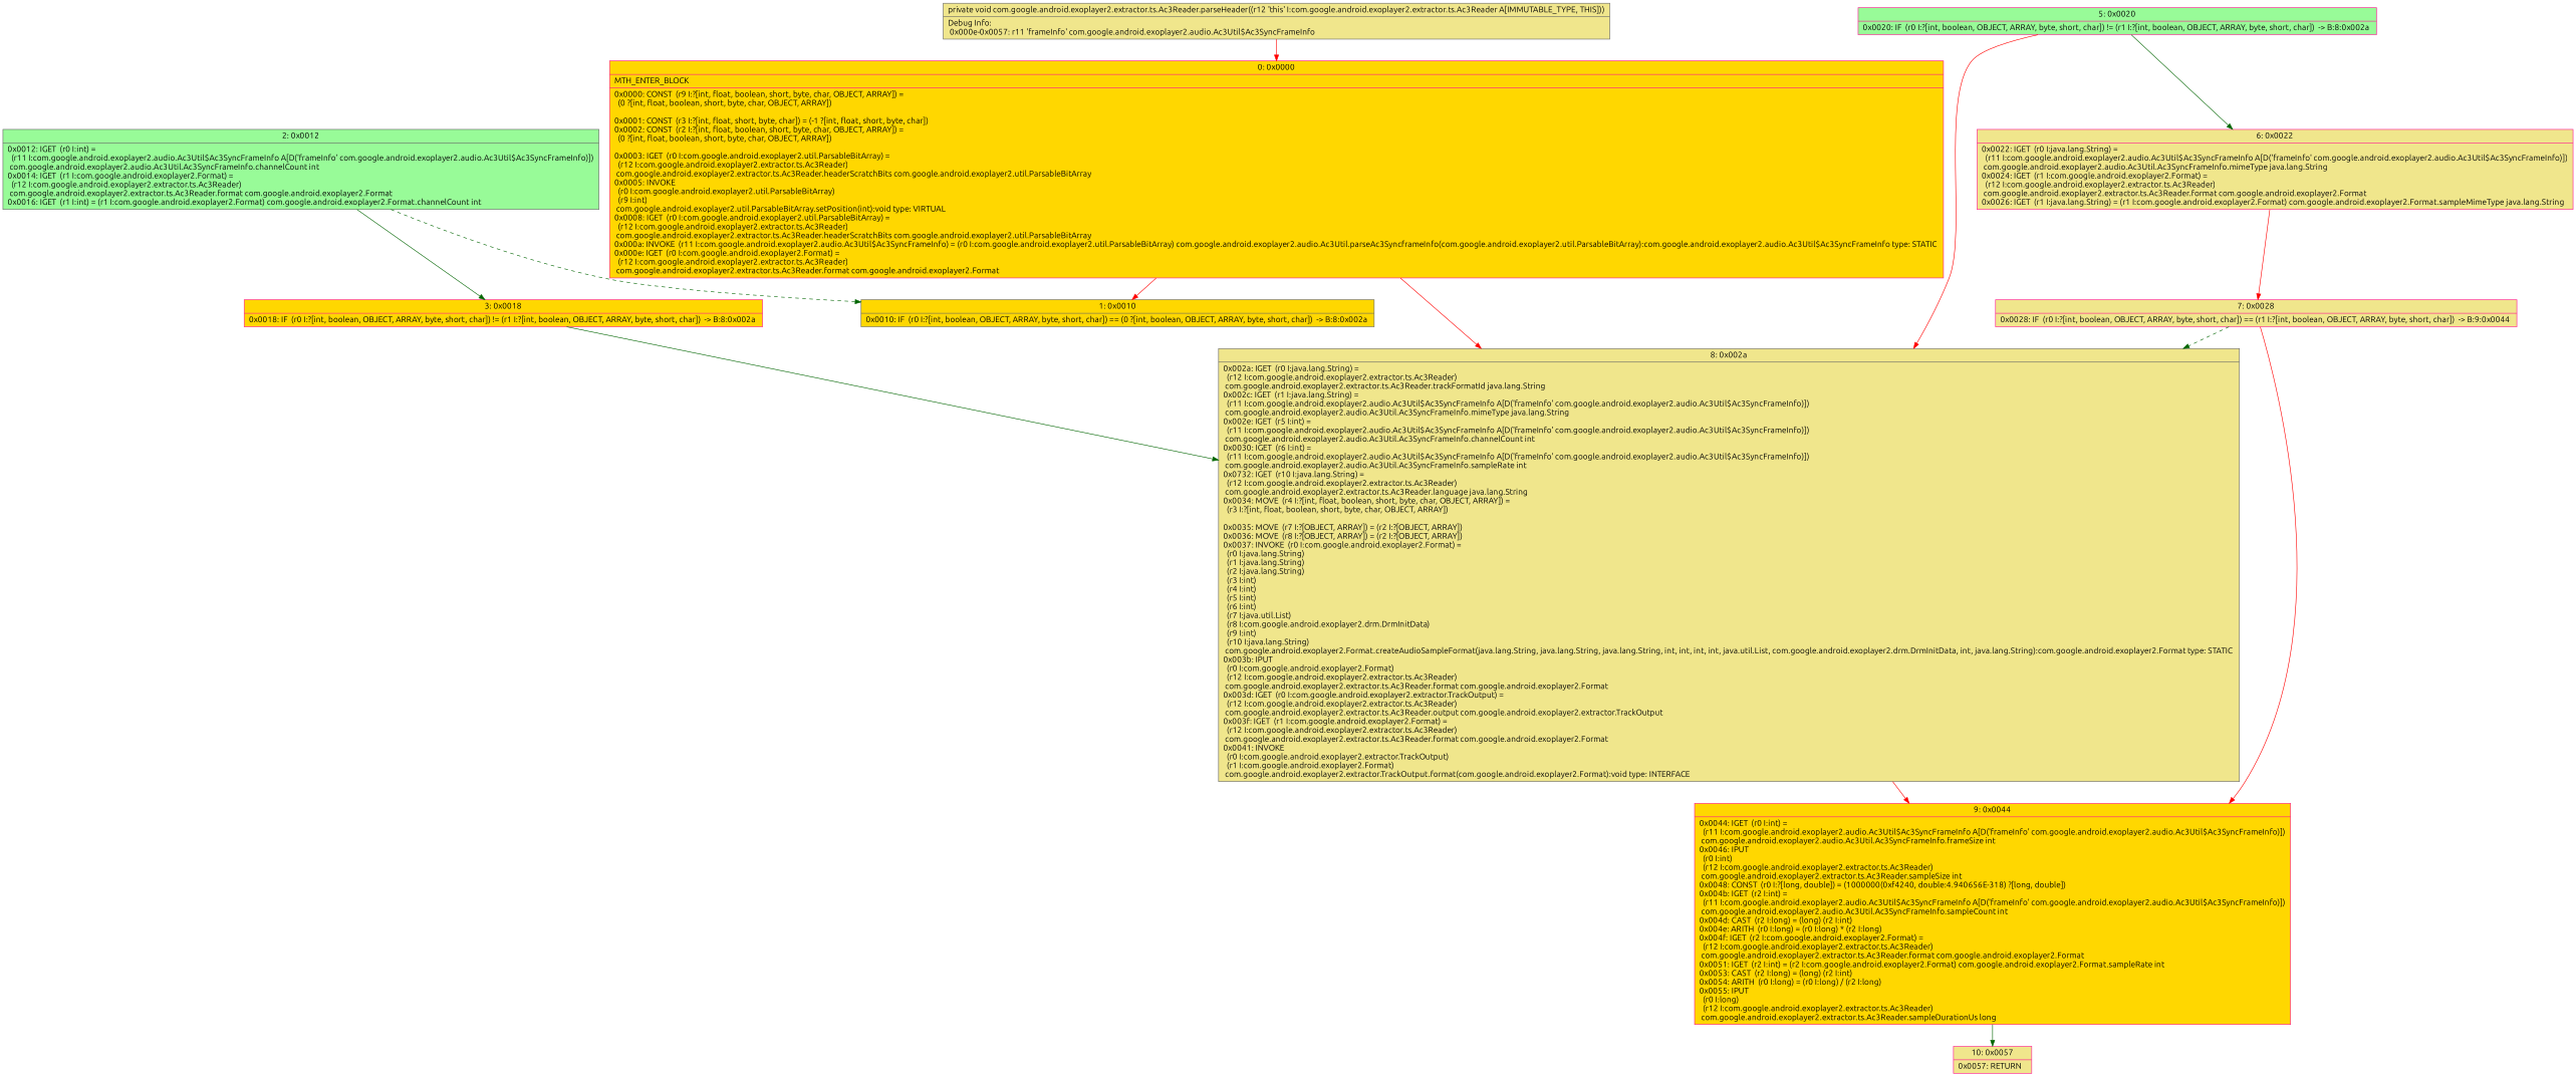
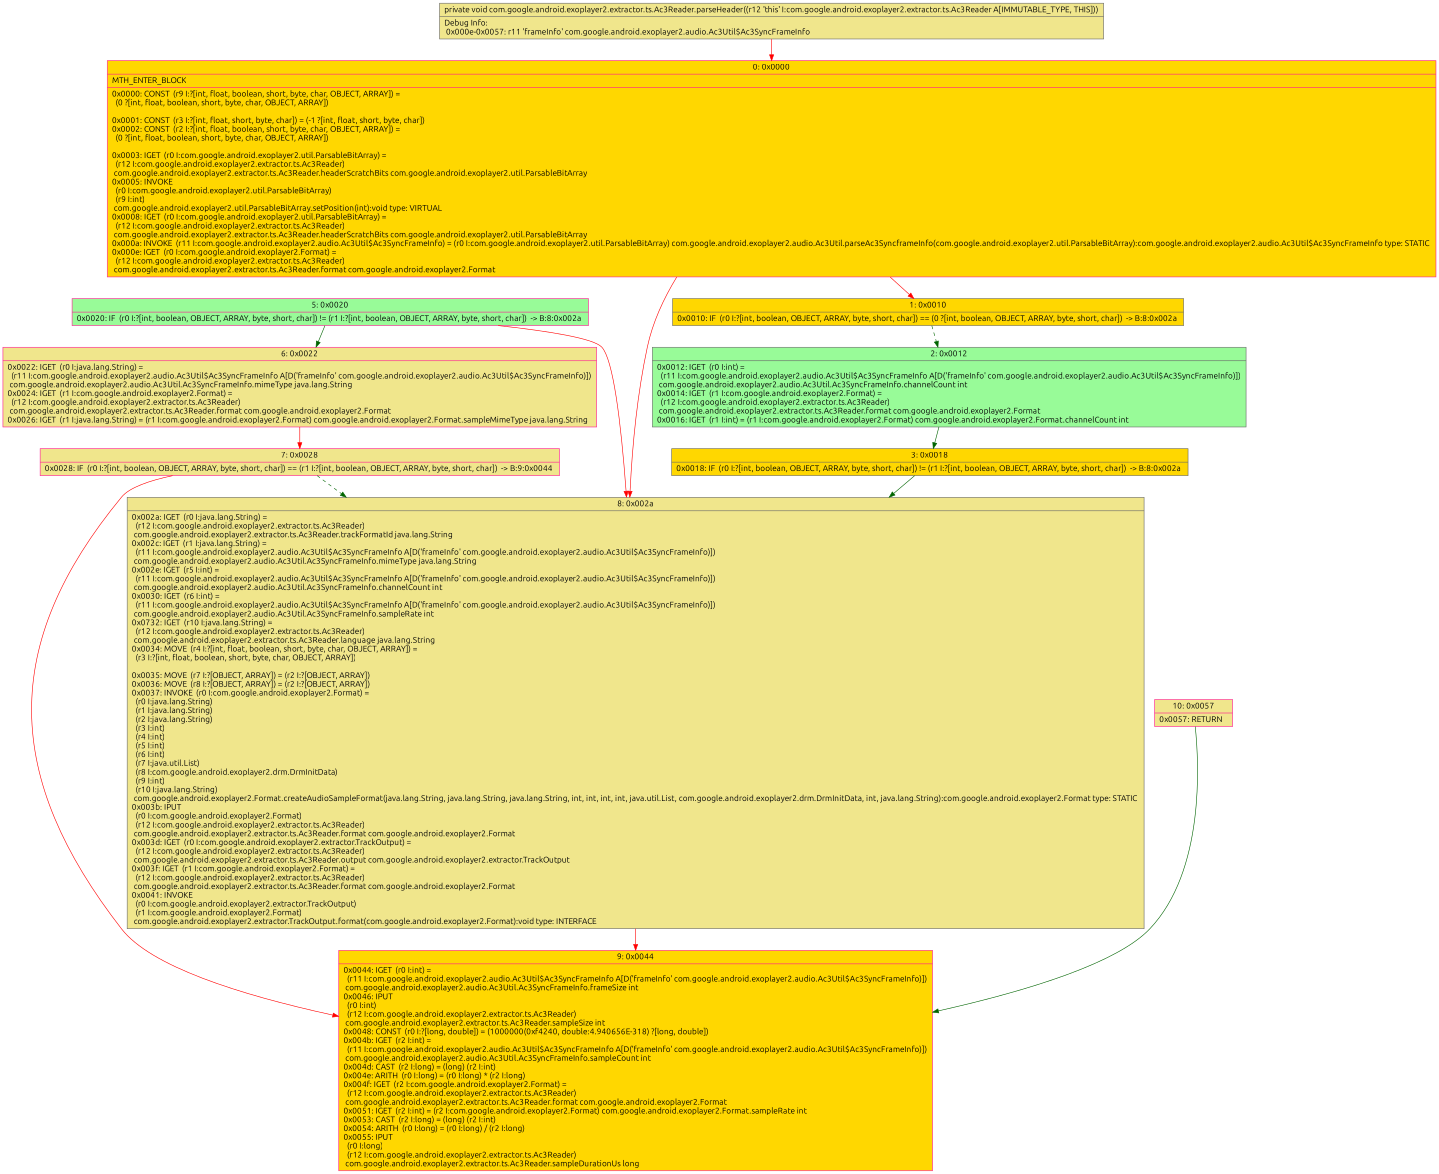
  digraph {
    fontname=Ubuntu
    node [color=deeppink fillcolor=khaki fontname=Ubuntu shape=record style=filled]
    edge [color=red fontname=Ubuntu]
    n1 [fillcolor=gold label="{0\:\ 0x0000|MTH_ENTER_BLOCK\l|0x0000: CONST  (r9 I:?[int, float, boolean, short, byte, char, OBJECT, ARRAY]) = \l  (0 ?[int, float, boolean, short, byte, char, OBJECT, ARRAY])\l \l0x0001: CONST  (r3 I:?[int, float, short, byte, char]) = (\-1 ?[int, float, short, byte, char]) \l0x0002: CONST  (r2 I:?[int, float, boolean, short, byte, char, OBJECT, ARRAY]) = \l  (0 ?[int, float, boolean, short, byte, char, OBJECT, ARRAY])\l \l0x0003: IGET  (r0 I:com.google.android.exoplayer2.util.ParsableBitArray) = \l  (r12 I:com.google.android.exoplayer2.extractor.ts.Ac3Reader)\l com.google.android.exoplayer2.extractor.ts.Ac3Reader.headerScratchBits com.google.android.exoplayer2.util.ParsableBitArray \l0x0005: INVOKE  \l  (r0 I:com.google.android.exoplayer2.util.ParsableBitArray)\l  (r9 I:int)\l com.google.android.exoplayer2.util.ParsableBitArray.setPosition(int):void type: VIRTUAL \l0x0008: IGET  (r0 I:com.google.android.exoplayer2.util.ParsableBitArray) = \l  (r12 I:com.google.android.exoplayer2.extractor.ts.Ac3Reader)\l com.google.android.exoplayer2.extractor.ts.Ac3Reader.headerScratchBits com.google.android.exoplayer2.util.ParsableBitArray \l0x000a: INVOKE  (r11 I:com.google.android.exoplayer2.audio.Ac3Util$Ac3SyncFrameInfo) = (r0 I:com.google.android.exoplayer2.util.ParsableBitArray) com.google.android.exoplayer2.audio.Ac3Util.parseAc3SyncframeInfo(com.google.android.exoplayer2.util.ParsableBitArray):com.google.android.exoplayer2.audio.Ac3Util$Ac3SyncFrameInfo type: STATIC \l0x000e: IGET  (r0 I:com.google.android.exoplayer2.Format) = \l  (r12 I:com.google.android.exoplayer2.extractor.ts.Ac3Reader)\l com.google.android.exoplayer2.extractor.ts.Ac3Reader.format com.google.android.exoplayer2.Format \l}"]
    n2 [color=gray40 fillcolor=gold label="{1\:\ 0x0010|0x0010: IF  (r0 I:?[int, boolean, OBJECT, ARRAY, byte, short, char]) == (0 ?[int, boolean, OBJECT, ARRAY, byte, short, char])  \-\> B:8:0x002a \l}"]
    n3 [color=gray40 label="{8\:\ 0x002a|0x002a: IGET  (r0 I:java.lang.String) = \l  (r12 I:com.google.android.exoplayer2.extractor.ts.Ac3Reader)\l com.google.android.exoplayer2.extractor.ts.Ac3Reader.trackFormatId java.lang.String \l0x002c: IGET  (r1 I:java.lang.String) = \l  (r11 I:com.google.android.exoplayer2.audio.Ac3Util$Ac3SyncFrameInfo A[D('frameInfo' com.google.android.exoplayer2.audio.Ac3Util$Ac3SyncFrameInfo)])\l com.google.android.exoplayer2.audio.Ac3Util.Ac3SyncFrameInfo.mimeType java.lang.String \l0x002e: IGET  (r5 I:int) = \l  (r11 I:com.google.android.exoplayer2.audio.Ac3Util$Ac3SyncFrameInfo A[D('frameInfo' com.google.android.exoplayer2.audio.Ac3Util$Ac3SyncFrameInfo)])\l com.google.android.exoplayer2.audio.Ac3Util.Ac3SyncFrameInfo.channelCount int \l0x0030: IGET  (r6 I:int) = \l  (r11 I:com.google.android.exoplayer2.audio.Ac3Util$Ac3SyncFrameInfo A[D('frameInfo' com.google.android.exoplayer2.audio.Ac3Util$Ac3SyncFrameInfo)])\l com.google.android.exoplayer2.audio.Ac3Util.Ac3SyncFrameInfo.sampleRate int \l0x0732: IGET  (r10 I:java.lang.String) = \l  (r12 I:com.google.android.exoplayer2.extractor.ts.Ac3Reader)\l com.google.android.exoplayer2.extractor.ts.Ac3Reader.language java.lang.String \l0x0034: MOVE  (r4 I:?[int, float, boolean, short, byte, char, OBJECT, ARRAY]) = \l  (r3 I:?[int, float, boolean, short, byte, char, OBJECT, ARRAY])\l \l0x0035: MOVE  (r7 I:?[OBJECT, ARRAY]) = (r2 I:?[OBJECT, ARRAY]) \l0x0036: MOVE  (r8 I:?[OBJECT, ARRAY]) = (r2 I:?[OBJECT, ARRAY]) \l0x0037: INVOKE  (r0 I:com.google.android.exoplayer2.Format) = \l  (r0 I:java.lang.String)\l  (r1 I:java.lang.String)\l  (r2 I:java.lang.String)\l  (r3 I:int)\l  (r4 I:int)\l  (r5 I:int)\l  (r6 I:int)\l  (r7 I:java.util.List)\l  (r8 I:com.google.android.exoplayer2.drm.DrmInitData)\l  (r9 I:int)\l  (r10 I:java.lang.String)\l com.google.android.exoplayer2.Format.createAudioSampleFormat(java.lang.String, java.lang.String, java.lang.String, int, int, int, int, java.util.List, com.google.android.exoplayer2.drm.DrmInitData, int, java.lang.String):com.google.android.exoplayer2.Format type: STATIC \l0x003b: IPUT  \l  (r0 I:com.google.android.exoplayer2.Format)\l  (r12 I:com.google.android.exoplayer2.extractor.ts.Ac3Reader)\l com.google.android.exoplayer2.extractor.ts.Ac3Reader.format com.google.android.exoplayer2.Format \l0x003d: IGET  (r0 I:com.google.android.exoplayer2.extractor.TrackOutput) = \l  (r12 I:com.google.android.exoplayer2.extractor.ts.Ac3Reader)\l com.google.android.exoplayer2.extractor.ts.Ac3Reader.output com.google.android.exoplayer2.extractor.TrackOutput \l0x003f: IGET  (r1 I:com.google.android.exoplayer2.Format) = \l  (r12 I:com.google.android.exoplayer2.extractor.ts.Ac3Reader)\l com.google.android.exoplayer2.extractor.ts.Ac3Reader.format com.google.android.exoplayer2.Format \l0x0041: INVOKE  \l  (r0 I:com.google.android.exoplayer2.extractor.TrackOutput)\l  (r1 I:com.google.android.exoplayer2.Format)\l com.google.android.exoplayer2.extractor.TrackOutput.format(com.google.android.exoplayer2.Format):void type: INTERFACE \l}"]
    n4 [color=gray40 fillcolor=palegreen label="{2\:\ 0x0012|0x0012: IGET  (r0 I:int) = \l  (r11 I:com.google.android.exoplayer2.audio.Ac3Util$Ac3SyncFrameInfo A[D('frameInfo' com.google.android.exoplayer2.audio.Ac3Util$Ac3SyncFrameInfo)])\l com.google.android.exoplayer2.audio.Ac3Util.Ac3SyncFrameInfo.channelCount int \l0x0014: IGET  (r1 I:com.google.android.exoplayer2.Format) = \l  (r12 I:com.google.android.exoplayer2.extractor.ts.Ac3Reader)\l com.google.android.exoplayer2.extractor.ts.Ac3Reader.format com.google.android.exoplayer2.Format \l0x0016: IGET  (r1 I:int) = (r1 I:com.google.android.exoplayer2.Format) com.google.android.exoplayer2.Format.channelCount int \l}"]
-   n5 [fillcolor=gold label="{3\:\ 0x0018|0x0018: IF  (r0 I:?[int, boolean, OBJECT, ARRAY, byte, short, char]) != (r1 I:?[int, boolean, OBJECT, ARRAY, byte, short, char])  \-\> B:8:0x002a \l}"]
+   n5 [color=gray40 fillcolor=gold label="{3\:\ 0x0018|0x0018: IF  (r0 I:?[int, boolean, OBJECT, ARRAY, byte, short, char]) != (r1 I:?[int, boolean, OBJECT, ARRAY, byte, short, char])  \-\> B:8:0x002a \l}"]
    n6 [fillcolor=gold label="{9\:\ 0x0044|0x0044: IGET  (r0 I:int) = \l  (r11 I:com.google.android.exoplayer2.audio.Ac3Util$Ac3SyncFrameInfo A[D('frameInfo' com.google.android.exoplayer2.audio.Ac3Util$Ac3SyncFrameInfo)])\l com.google.android.exoplayer2.audio.Ac3Util.Ac3SyncFrameInfo.frameSize int \l0x0046: IPUT  \l  (r0 I:int)\l  (r12 I:com.google.android.exoplayer2.extractor.ts.Ac3Reader)\l com.google.android.exoplayer2.extractor.ts.Ac3Reader.sampleSize int \l0x0048: CONST  (r0 I:?[long, double]) = (1000000(0xf4240, double:4.940656E\-318) ?[long, double]) \l0x004b: IGET  (r2 I:int) = \l  (r11 I:com.google.android.exoplayer2.audio.Ac3Util$Ac3SyncFrameInfo A[D('frameInfo' com.google.android.exoplayer2.audio.Ac3Util$Ac3SyncFrameInfo)])\l com.google.android.exoplayer2.audio.Ac3Util.Ac3SyncFrameInfo.sampleCount int \l0x004d: CAST  (r2 I:long) = (long) (r2 I:int) \l0x004e: ARITH  (r0 I:long) = (r0 I:long) * (r2 I:long) \l0x004f: IGET  (r2 I:com.google.android.exoplayer2.Format) = \l  (r12 I:com.google.android.exoplayer2.extractor.ts.Ac3Reader)\l com.google.android.exoplayer2.extractor.ts.Ac3Reader.format com.google.android.exoplayer2.Format \l0x0051: IGET  (r2 I:int) = (r2 I:com.google.android.exoplayer2.Format) com.google.android.exoplayer2.Format.sampleRate int \l0x0053: CAST  (r2 I:long) = (long) (r2 I:int) \l0x0054: ARITH  (r0 I:long) = (r0 I:long) \/ (r2 I:long) \l0x0055: IPUT  \l  (r0 I:long)\l  (r12 I:com.google.android.exoplayer2.extractor.ts.Ac3Reader)\l com.google.android.exoplayer2.extractor.ts.Ac3Reader.sampleDurationUs long \l}"]
    n7 [fillcolor=palegreen label="{5\:\ 0x0020|0x0020: IF  (r0 I:?[int, boolean, OBJECT, ARRAY, byte, short, char]) != (r1 I:?[int, boolean, OBJECT, ARRAY, byte, short, char])  \-\> B:8:0x002a \l}"]
    n8 [label="{6\:\ 0x0022|0x0022: IGET  (r0 I:java.lang.String) = \l  (r11 I:com.google.android.exoplayer2.audio.Ac3Util$Ac3SyncFrameInfo A[D('frameInfo' com.google.android.exoplayer2.audio.Ac3Util$Ac3SyncFrameInfo)])\l com.google.android.exoplayer2.audio.Ac3Util.Ac3SyncFrameInfo.mimeType java.lang.String \l0x0024: IGET  (r1 I:com.google.android.exoplayer2.Format) = \l  (r12 I:com.google.android.exoplayer2.extractor.ts.Ac3Reader)\l com.google.android.exoplayer2.extractor.ts.Ac3Reader.format com.google.android.exoplayer2.Format \l0x0026: IGET  (r1 I:java.lang.String) = (r1 I:com.google.android.exoplayer2.Format) com.google.android.exoplayer2.Format.sampleMimeType java.lang.String \l}"]
    n9 [label="{7\:\ 0x0028|0x0028: IF  (r0 I:?[int, boolean, OBJECT, ARRAY, byte, short, char]) == (r1 I:?[int, boolean, OBJECT, ARRAY, byte, short, char])  \-\> B:9:0x0044 \l}"]
    n10 [label="{10\:\ 0x0057|0x0057: RETURN   \l}"]
    n11 [color=gray40 label="{private void com.google.android.exoplayer2.extractor.ts.Ac3Reader.parseHeader((r12 'this' I:com.google.android.exoplayer2.extractor.ts.Ac3Reader A[IMMUTABLE_TYPE, THIS]))  | Debug Info:\l  0x000e\-0x0057: r11 'frameInfo' com.google.android.exoplayer2.audio.Ac3Util$Ac3SyncFrameInfo\l}"]
    n1 -> n2
    n1 -> n3
-   n4 -> n2 [color=darkgreen style=dashed]
+   n2 -> n4 [color=darkgreen style=dashed]
    n3 -> n6
    n4 -> n5 [color=darkgreen]
    n5 -> n3 [color=darkgreen]
-   n6 -> n10 [color=darkgreen]
+   n10 -> n6 [color=darkgreen]
    n7 -> n3
    n7 -> n8 [color=darkgreen style=solid]
    n8 -> n9
    n9 -> n3 [color=darkgreen style=dashed]
    n9 -> n6
    n11 -> n1
  }
